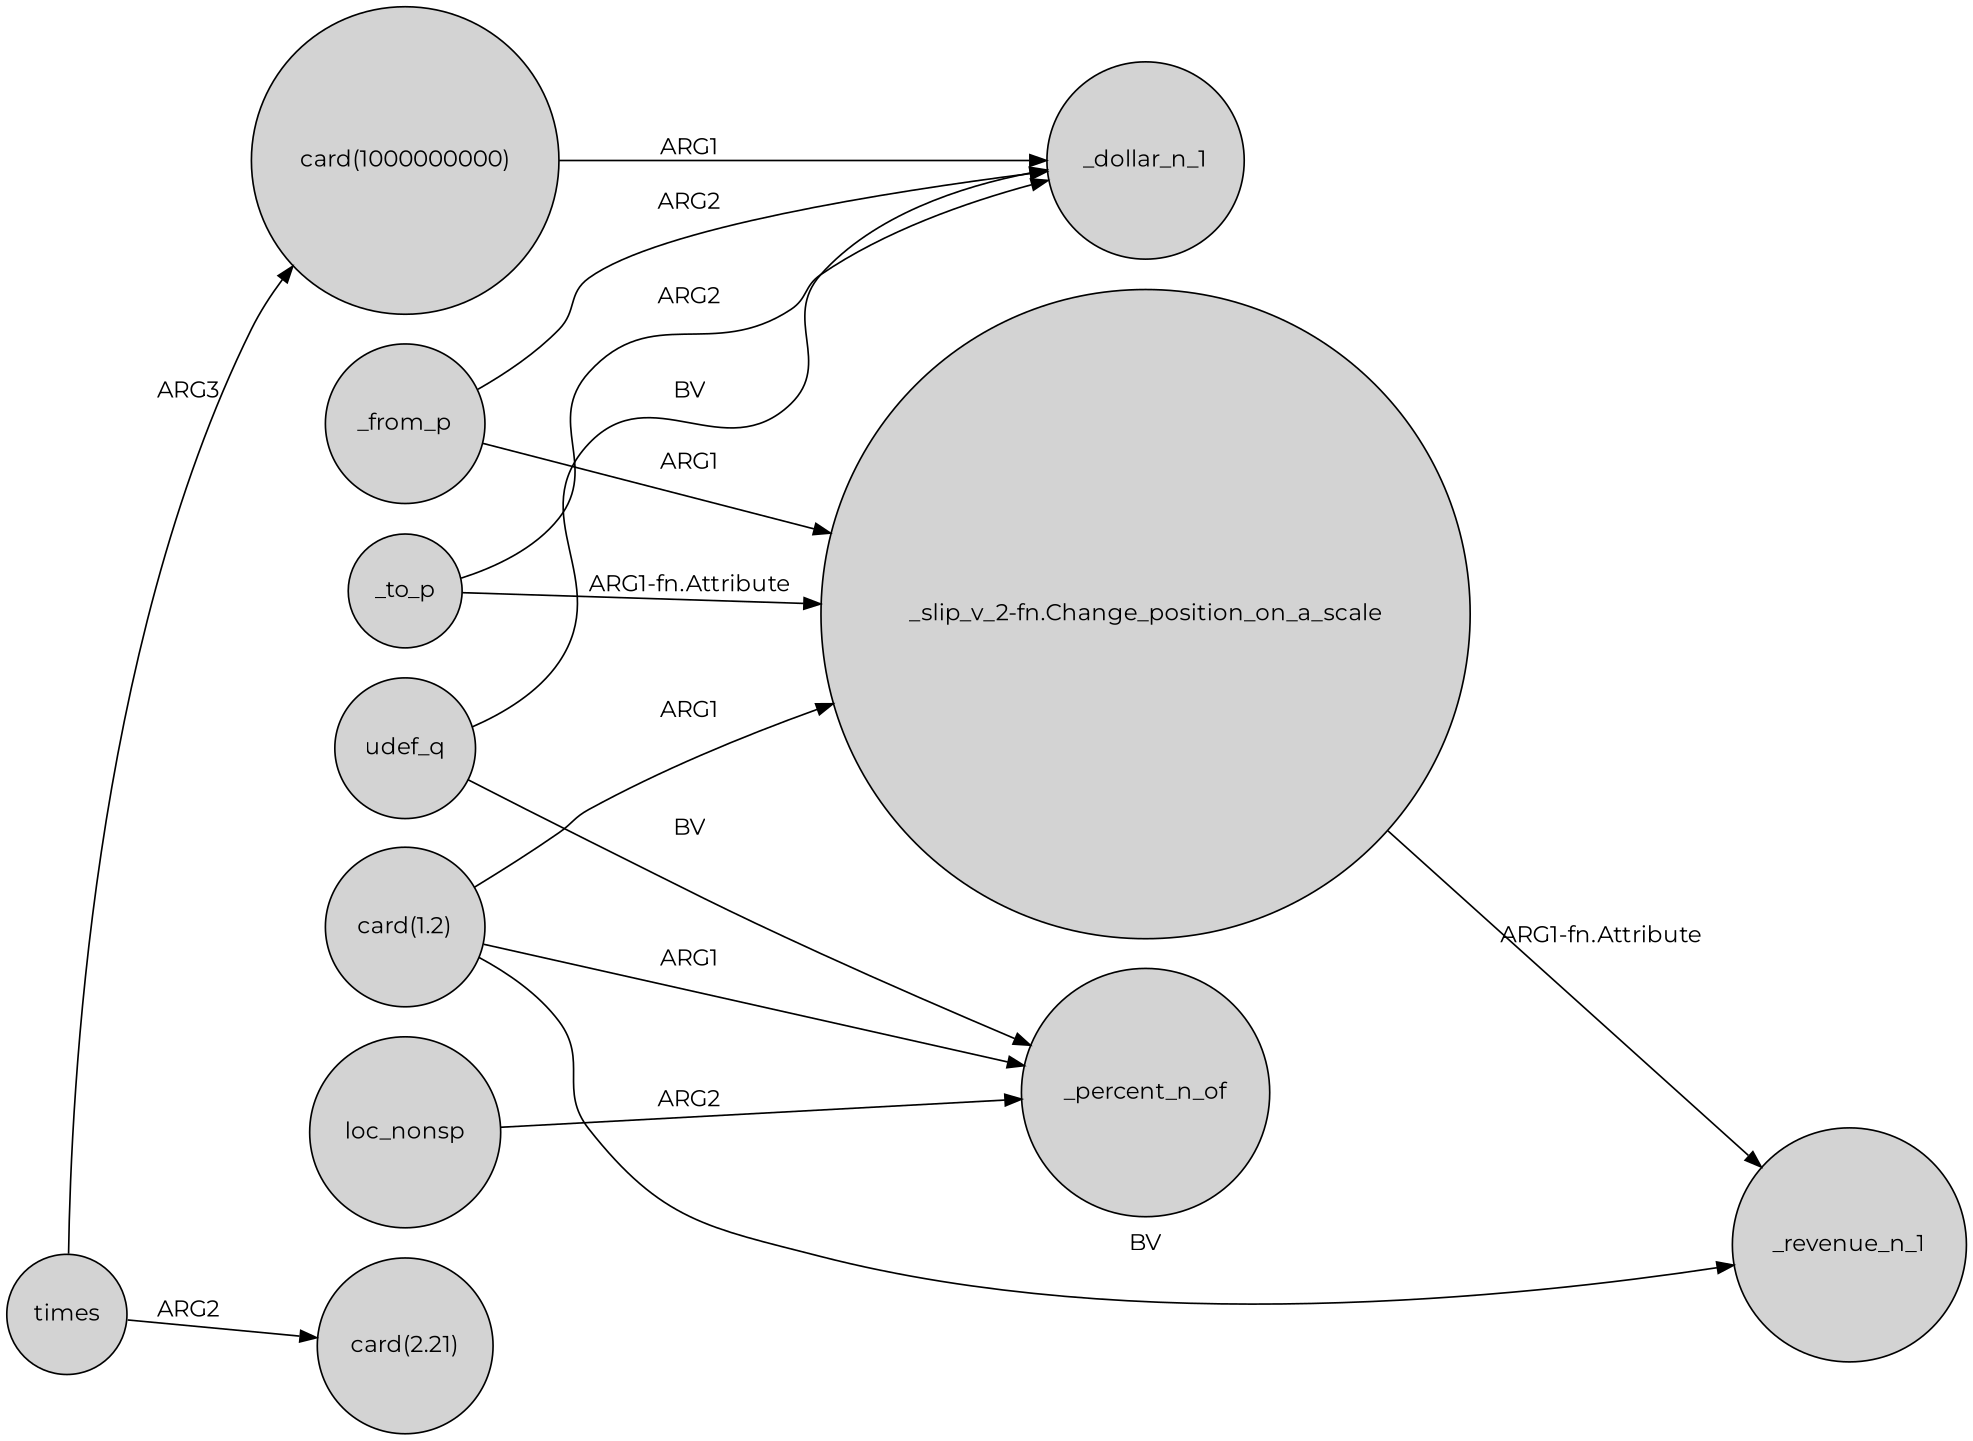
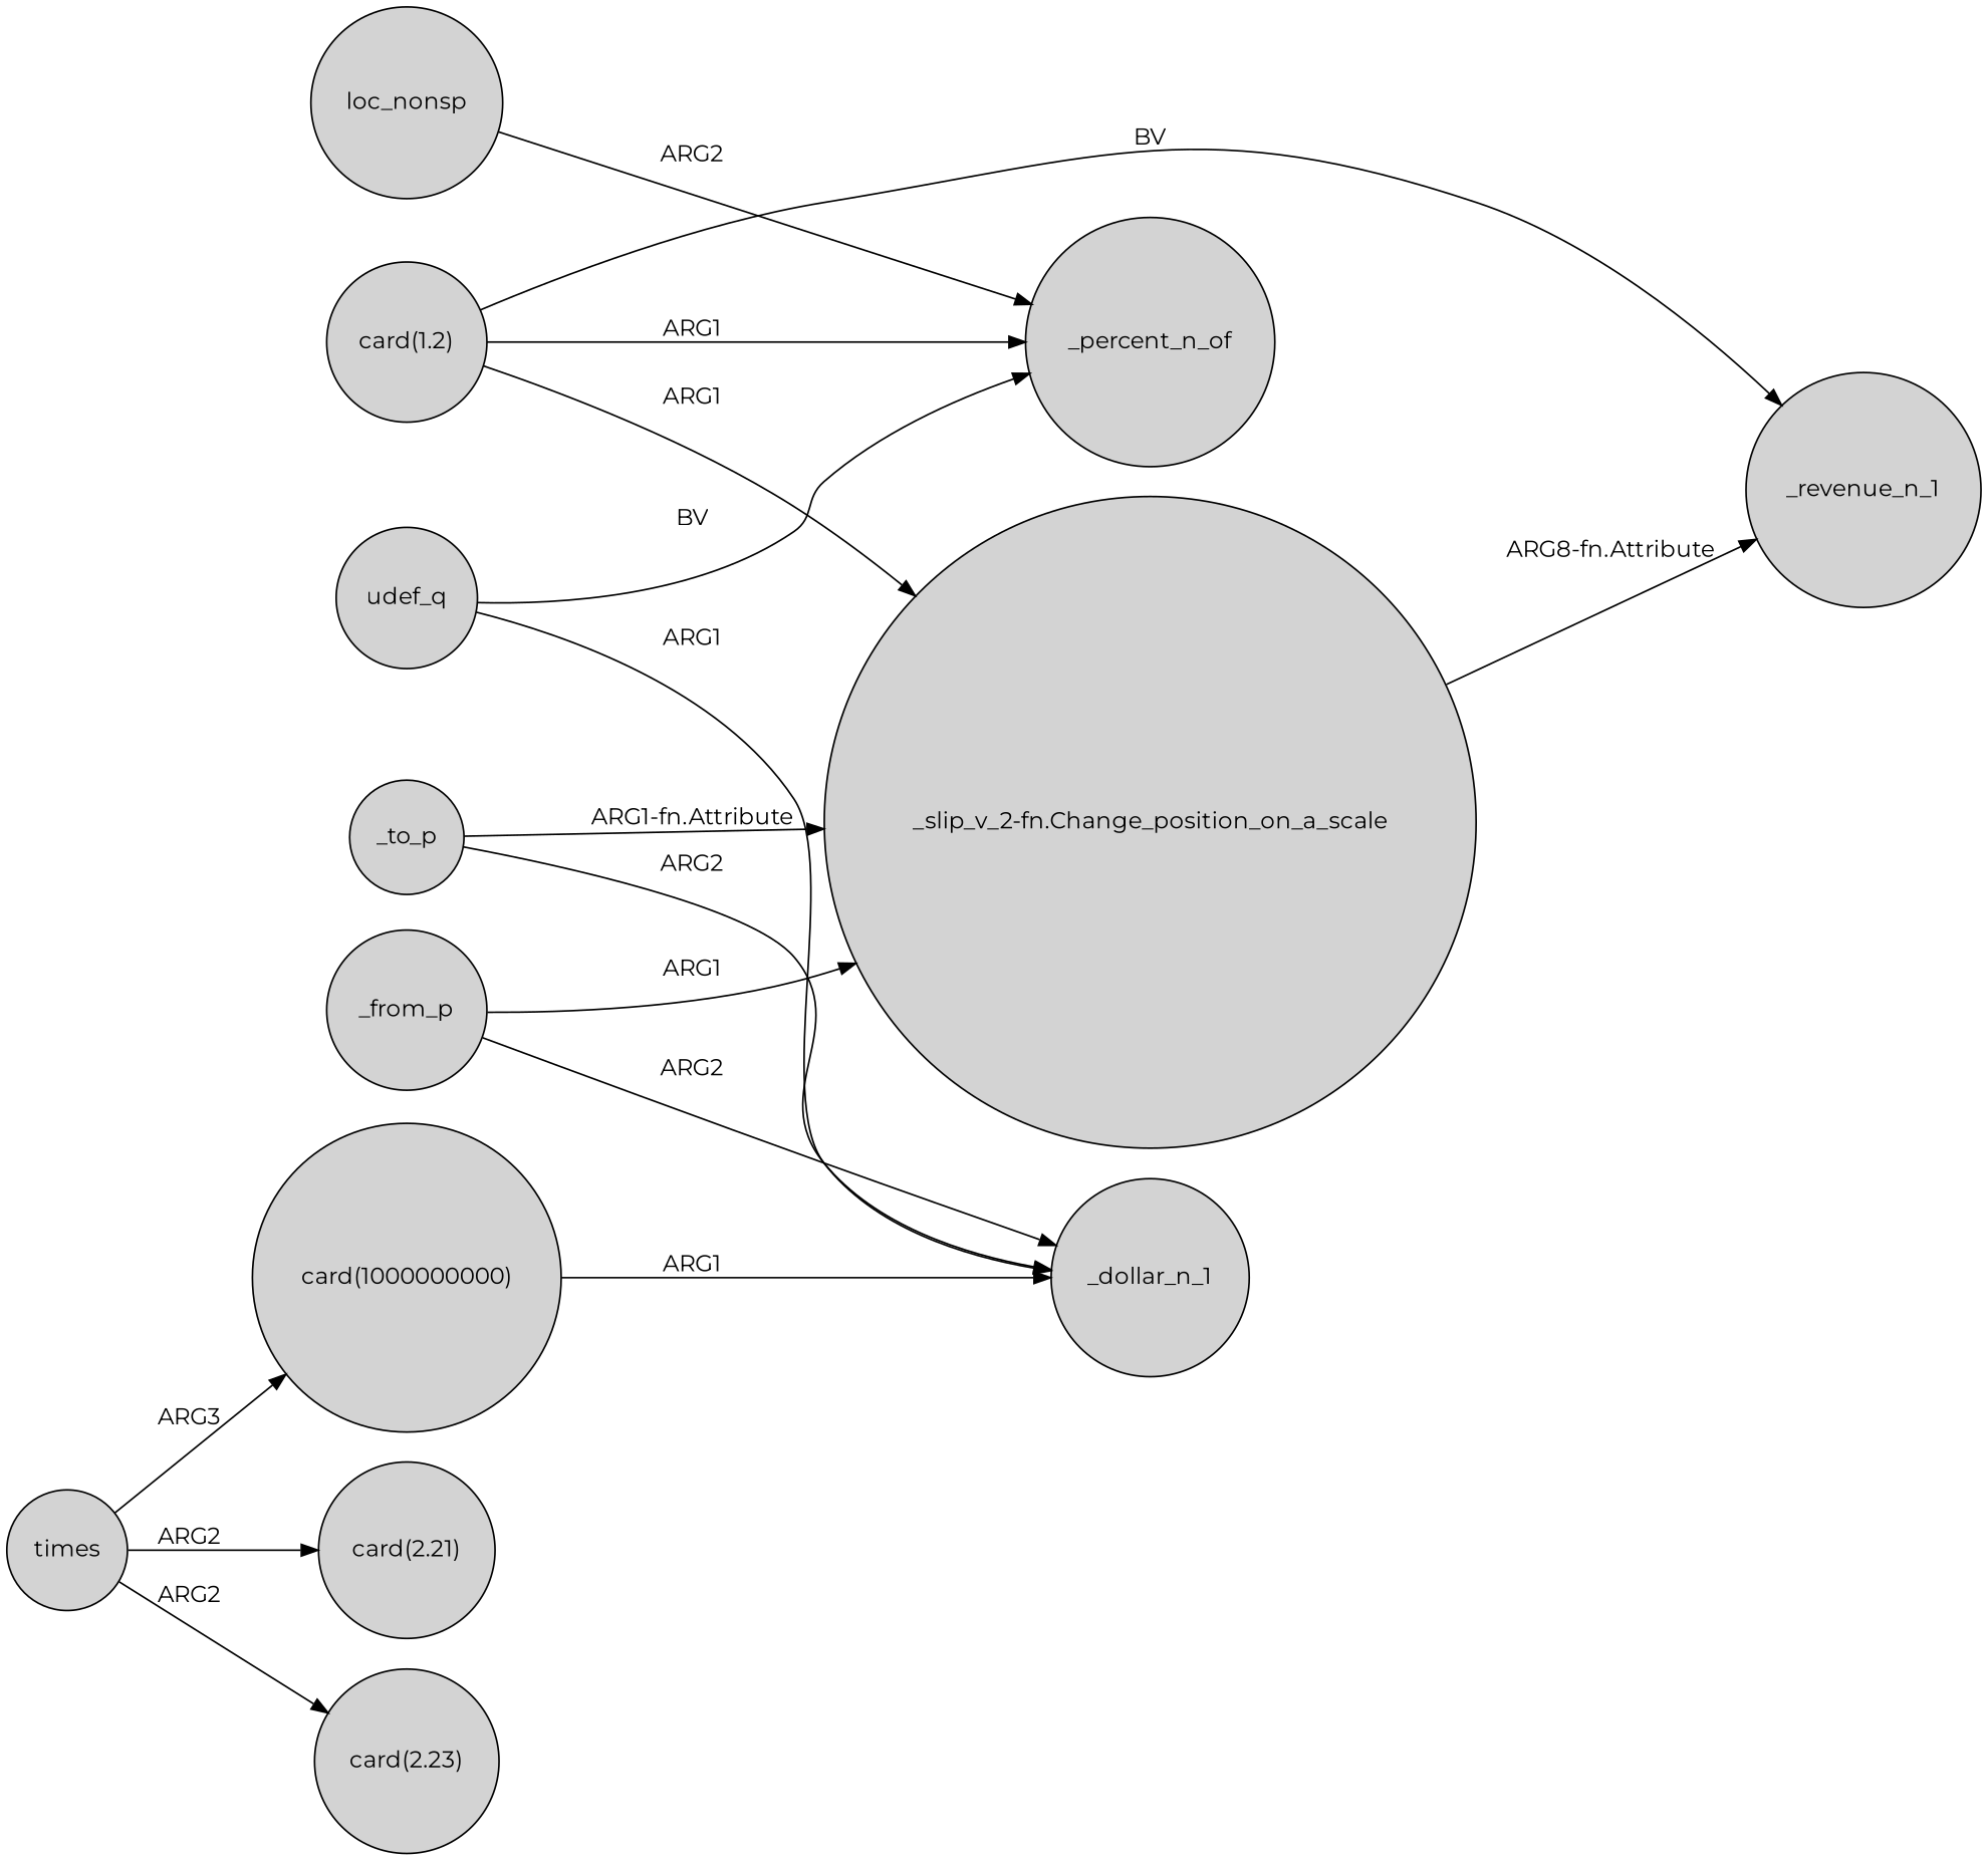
  digraph {
    fontname=Montserrat
    rankdir=LR
    node [fontname=Montserrat shape=circle style=filled]
    edge [fontname=Montserrat]
    "card(1000000000)"
    _dollar_n_1
    udef_q
    _percent_n_of
    _to_p
    "_slip_v_2-fn.Change_position_on_a_scale"
    _revenue_n_1
    times
    "card(2.21)"
+   "card(2.23)"
    "card(1.2)"
    _from_p
    loc_nonsp
    "card(1000000000)" -> _dollar_n_1 [label=ARG1]
-   udef_q -> _dollar_n_1 [label=BV]
+   udef_q -> _dollar_n_1 [label=ARG1]
    udef_q -> _percent_n_of [label=BV]
    _to_p -> _dollar_n_1 [label=ARG2]
    _to_p -> "_slip_v_2-fn.Change_position_on_a_scale" [label="ARG1-fn.Attribute"]
-   "_slip_v_2-fn.Change_position_on_a_scale" -> _revenue_n_1 [label="ARG1-fn.Attribute"]
+   "_slip_v_2-fn.Change_position_on_a_scale" -> _revenue_n_1 [label="ARG8-fn.Attribute"]
    times -> "card(1000000000)" [label=ARG3]
    times -> "card(2.21)" [label=ARG2]
+   times -> "card(2.23)" [label=ARG2]
    "card(1.2)" -> _percent_n_of [label=ARG1]
    "card(1.2)" -> "_slip_v_2-fn.Change_position_on_a_scale" [label=ARG1]
    "card(1.2)" -> _revenue_n_1 [label=BV]
    _from_p -> _dollar_n_1 [label=ARG2]
    _from_p -> "_slip_v_2-fn.Change_position_on_a_scale" [label=ARG1]
    loc_nonsp -> _percent_n_of [label=ARG2]
  }
